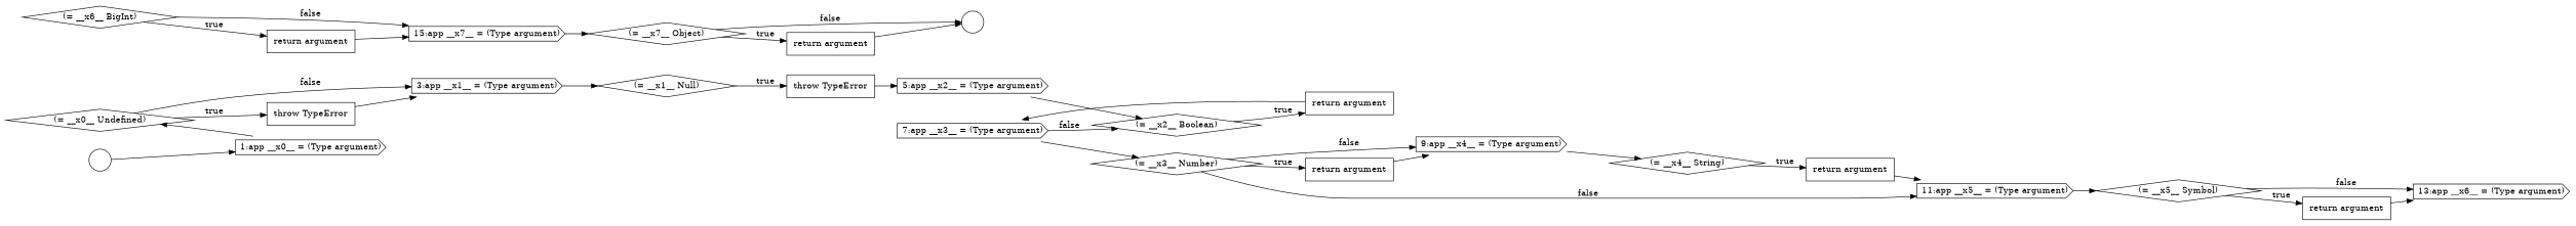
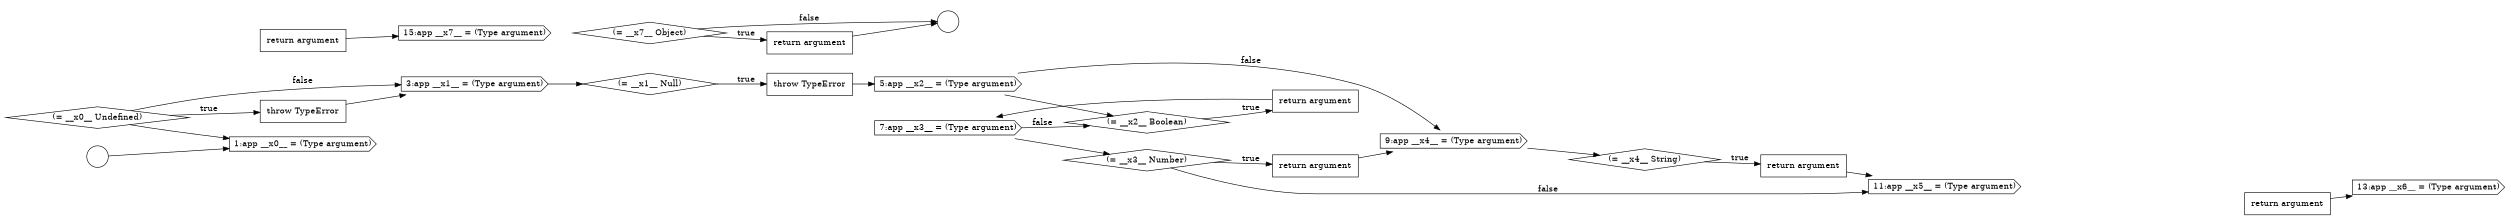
  digraph {
    rankdir=LR
    node [color=black fillcolor=white shape=none style=filled]
    edge [color=black]
    n1 [label=<<font color="black">     <table border="0" cellborder="1" cellspacing="0" cellpadding="10">       <tr><td align="left">return argument</td></tr>     </table>   </font>> margin=0]
    n2 [label=<<font color="black">9:app __x4__ = (Type argument)</font>> shape=cds]
    n3 [label=<<font color="black">(= __x4__ String)</font>> shape=diamond]
    n4 [label=<<font color="black">(= __x1__ Null)</font>> shape=diamond]
    n5 [label=<<font color="black">     <table border="0" cellborder="1" cellspacing="0" cellpadding="10">       <tr><td align="left">throw TypeError</td></tr>     </table>   </font>> margin=0]
    n6 [label=<<font color="black">5:app __x2__ = (Type argument)</font>> shape=cds]
    n7 [label=<<font color="black">(= __x2__ Boolean)</font>> shape=diamond]
    n8 [label=" " shape=circle]
    n9 [label=<<font color="black">11:app __x5__ = (Type argument)</font>> shape=cds]
-   n10 [label=<<font color="black">(= __x5__ Symbol)</font>> shape=diamond]
    n11 [label=<<font color="black">     <table border="0" cellborder="1" cellspacing="0" cellpadding="10">       <tr><td align="left">return argument</td></tr>     </table>   </font>> margin=0]
    n12 [label=<<font color="black">13:app __x6__ = (Type argument)</font>> shape=cds]
-   n13 [label=<<font color="black">(= __x6__ BigInt)</font>> shape=diamond]
    n14 [label=<<font color="black">15:app __x7__ = (Type argument)</font>> shape=cds]
    n15 [label=<<font color="black">     <table border="0" cellborder="1" cellspacing="0" cellpadding="10">       <tr><td align="left">return argument</td></tr>     </table>   </font>> margin=0]
    n16 [label=<<font color="black">(= __x7__ Object)</font>> shape=diamond]
    n17 [label=<<font color="black">     <table border="0" cellborder="1" cellspacing="0" cellpadding="10">       <tr><td align="left">return argument</td></tr>     </table>   </font>> margin=0]
    n18 [label=<<font color="black">1:app __x0__ = (Type argument)</font>> shape=cds]
    n19 [label=<<font color="black">(= __x0__ Undefined)</font>> shape=diamond]
    n20 [label=<<font color="black">     <table border="0" cellborder="1" cellspacing="0" cellpadding="10">       <tr><td align="left">throw TypeError</td></tr>     </table>   </font>> margin=0]
    n21 [label=<<font color="black">3:app __x1__ = (Type argument)</font>> shape=cds]
    n22 [label=" " shape=circle]
    n23 [label=<<font color="black">     <table border="0" cellborder="1" cellspacing="0" cellpadding="10">       <tr><td align="left">return argument</td></tr>     </table>   </font>> margin=0]
    n24 [label=<<font color="black">     <table border="0" cellborder="1" cellspacing="0" cellpadding="10">       <tr><td align="left">return argument</td></tr>     </table>   </font>> margin=0]
    n25 [label=<<font color="black">7:app __x3__ = (Type argument)</font>> shape=cds]
    n26 [label=<<font color="black">(= __x3__ Number)</font>> shape=diamond]
    n1 -> n2
    n2 -> n3
    n3 -> n23 [label=<<font color="black">true</font>>]
    n4 -> n5 [label=<<font color="black">true</font>>]
    n5 -> n6
    n6 -> n7
    n7 -> n24 [label=<<font color="black">true</font>>]
-   n9 -> n10
-   n10 -> n11 [label=<<font color="black">true</font>>]
-   n10 -> n12 [label=<<font color="black">false</font>>]
    n11 -> n12
-   n13 -> n14 [label=<<font color="black">false</font>>]
-   n13 -> n15 [label=<<font color="black">true</font>>]
-   n14 -> n16
    n15 -> n14
    n16 -> n8 [label=<<font color="black">false</font>>]
    n16 -> n17 [label=<<font color="black">true</font>>]
    n17 -> n8
-   n18 -> n19
+   n19 -> n18
    n19 -> n20 [label=<<font color="black">true</font>>]
    n19 -> n21 [label=<<font color="black">false</font>>]
    n20 -> n21
    n21 -> n4
    n22 -> n18
    n23 -> n9
    n24 -> n25
    n25 -> n7 [label=<<font color="black">false</font>>]
    n25 -> n26
    n26 -> n1 [label=<<font color="black">true</font>>]
-   n26 -> n2 [label=<<font color="black">false</font>>]
+   n6 -> n2 [label=<<font color="black">false</font>>]
    n26 -> n9 [label=<<font color="black">false</font>>]
  }
